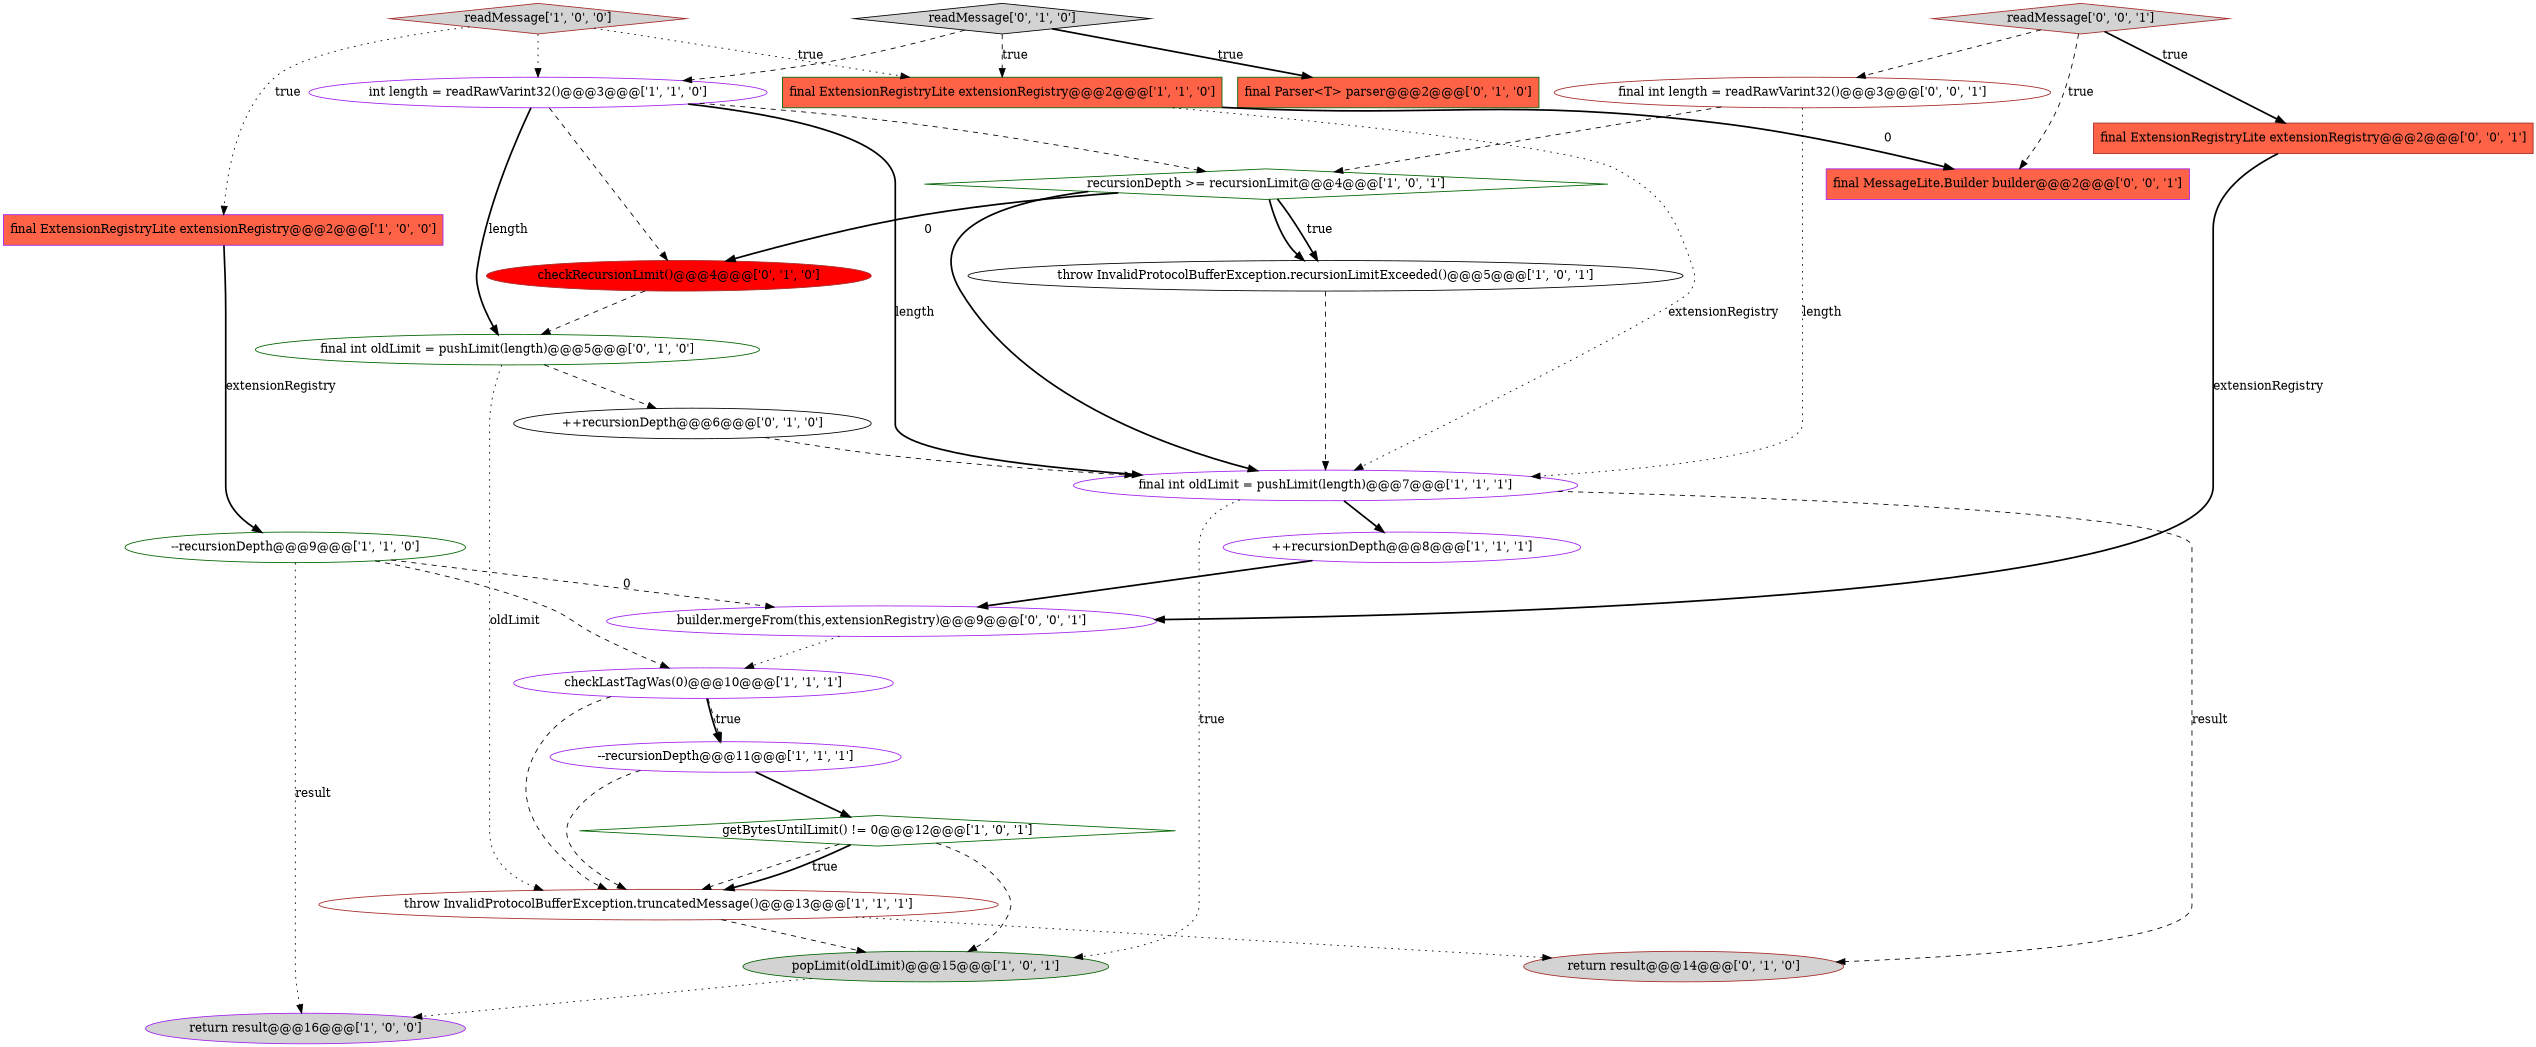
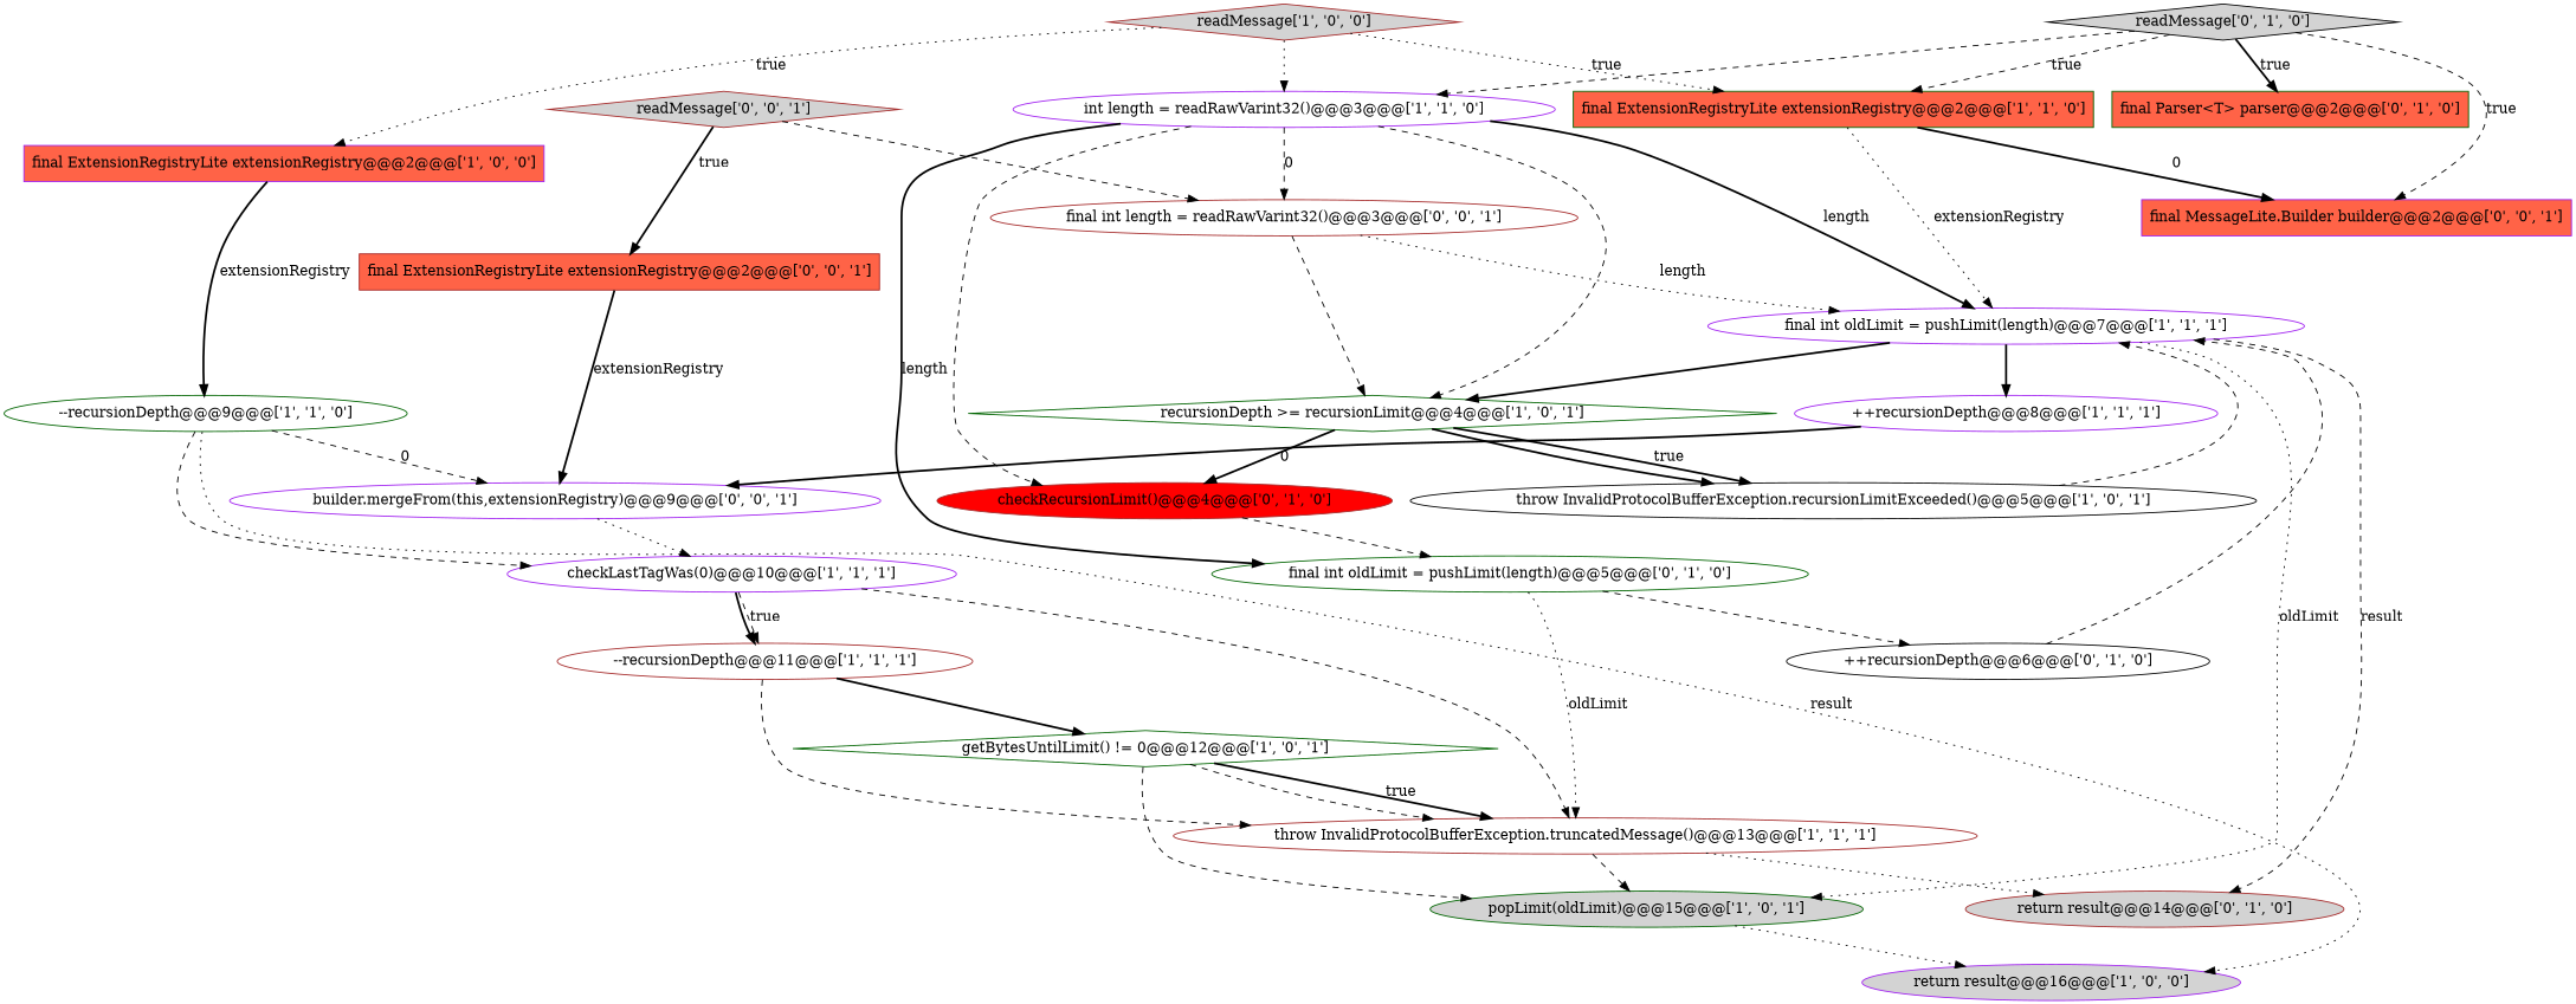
  digraph {
    node [color=purple fillcolor=white shape=ellipse style=filled]
    edge [style=dashed]
    n1 [fillcolor=tomato label="final ExtensionRegistryLite extensionRegistry@@@2@@@['1', '0', '0']" shape=box]
    n2 [color=darkgreen label="--recursionDepth@@@9@@@['1', '1', '0']"]
    n3 [label="builder.mergeFrom(this,extensionRegistry)@@@9@@@['0', '0', '1']"]
    n4 [label="checkLastTagWas(0)@@@10@@@['1', '1', '1']"]
    n5 [fillcolor=lightgray label="return result@@@16@@@['1', '0', '0']"]
    n6 [fillcolor=tomato label="final MessageLite.Builder builder@@@2@@@['0', '0', '1']" shape=box]
    n7 [label="final int oldLimit = pushLimit(length)@@@7@@@['1', '1', '1']"]
    n8 [color=darkgreen fillcolor=lightgray label="popLimit(oldLimit)@@@15@@@['1', '0', '1']"]
    n9 [color=brown fillcolor=lightgray label="return result@@@14@@@['0', '1', '0']"]
    n10 [label="++recursionDepth@@@8@@@['1', '1', '1']"]
    n11 [color=brown fillcolor=red label="checkRecursionLimit()@@@4@@@['0', '1', '0']"]
    n12 [color=darkgreen label="final int oldLimit = pushLimit(length)@@@5@@@['0', '1', '0']"]
    n13 [color=brown label="throw InvalidProtocolBufferException.truncatedMessage()@@@13@@@['1', '1', '1']"]
    n14 [color=black label="++recursionDepth@@@6@@@['0', '1', '0']"]
    n15 [color=darkgreen label="getBytesUntilLimit() != 0@@@12@@@['1', '0', '1']" shape=diamond]
    n16 [label="int length = readRawVarint32()@@@3@@@['1', '1', '0']"]
    n17 [color=darkgreen label="recursionDepth >= recursionLimit@@@4@@@['1', '0', '1']" shape=diamond]
    n18 [color=brown label="final int length = readRawVarint32()@@@3@@@['0', '0', '1']"]
    n19 [color=black label="throw InvalidProtocolBufferException.recursionLimitExceeded()@@@5@@@['1', '0', '1']"]
    n20 [color=darkgreen fillcolor=tomato label="final Parser<T> parser@@@2@@@['0', '1', '0']" shape=box]
-   n21 [label="--recursionDepth@@@11@@@['1', '1', '1']"]
+   n21 [color=brown label="--recursionDepth@@@11@@@['1', '1', '1']"]
    n22 [color=darkgreen fillcolor=tomato label="final ExtensionRegistryLite extensionRegistry@@@2@@@['1', '1', '0']" shape=box]
    n23 [color=brown fillcolor=lightgray label="readMessage['1', '0', '0']" shape=diamond]
    n24 [color=black fillcolor=lightgray label="readMessage['0', '1', '0']" shape=diamond]
    n25 [color=brown fillcolor=tomato label="final ExtensionRegistryLite extensionRegistry@@@2@@@['0', '0', '1']" shape=box]
    n26 [color=brown fillcolor=lightgray label="readMessage['0', '0', '1']" shape=diamond]
    n1 -> n2 [label=extensionRegistry style=bold]
    n2 -> n3 [label=0]
    n2 -> n4
    n2 -> n5 [label=result style=dotted]
    n3 -> n4 [style=dotted]
    n4 -> n13
    n4 -> n21 [label=true]
    n4 -> n21 [style=bold]
-   n7 -> n8 [label=true style=dotted]
+   n7 -> n8 [label=oldLimit style=dotted]
    n7 -> n9 [label=result]
    n7 -> n10 [style=bold]
    n8 -> n5 [style=dotted]
    n10 -> n3 [style=bold]
    n11 -> n12
    n12 -> n13 [label=oldLimit style=dotted]
    n12 -> n14
    n13 -> n8
    n13 -> n9 [style=dotted]
    n14 -> n7
    n15 -> n8
    n15 -> n13
    n15 -> n13 [label=true style=bold]
    n16 -> n7 [label=length style=bold]
    n16 -> n11
    n16 -> n12 [label=length style=bold]
    n16 -> n17
-   n17 -> n7 [style=bold]
+   n16 -> n18 [label=0]
+   n7 -> n17 [style=bold]
    n17 -> n11 [label=0 style=bold]
    n17 -> n19 [style=bold]
    n17 -> n19 [label=true style=bold]
    n18 -> n7 [label=length style=dotted]
    n18 -> n17
    n19 -> n7
    n21 -> n13
    n21 -> n15 [style=bold]
    n22 -> n6 [label=0 style=bold]
    n22 -> n7 [label=extensionRegistry style=dotted]
    n23 -> n1 [label=true style=dotted]
    n23 -> n16 [style=dotted]
    n23 -> n22 [label=true style=dotted]
    n24 -> n16
    n24 -> n20 [label=true style=bold]
    n24 -> n22 [label=true]
    n25 -> n3 [label=extensionRegistry style=bold]
-   n26 -> n6 [label=true]
+   n24 -> n6 [label=true]
    n26 -> n18
    n26 -> n25 [label=true style=bold]
  }
